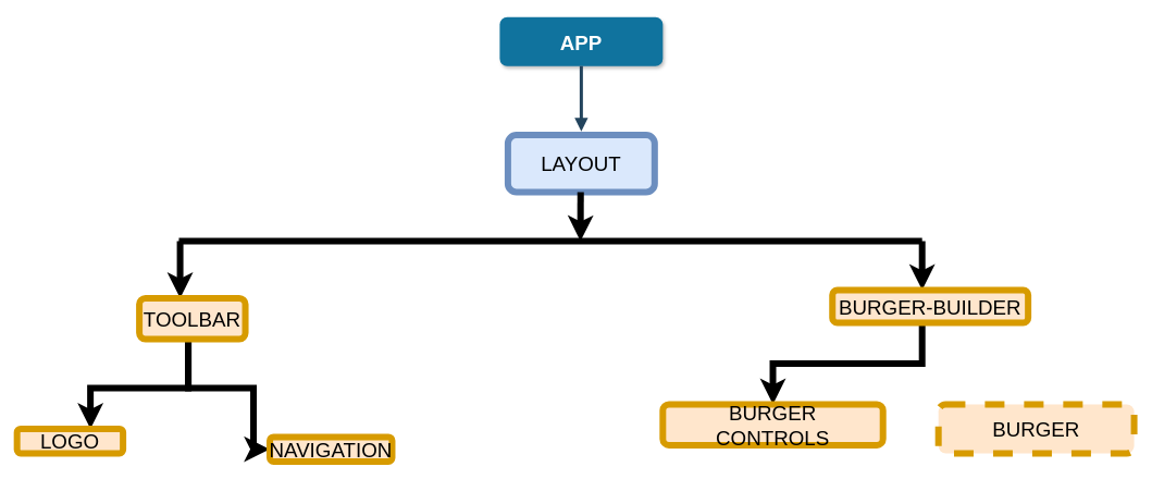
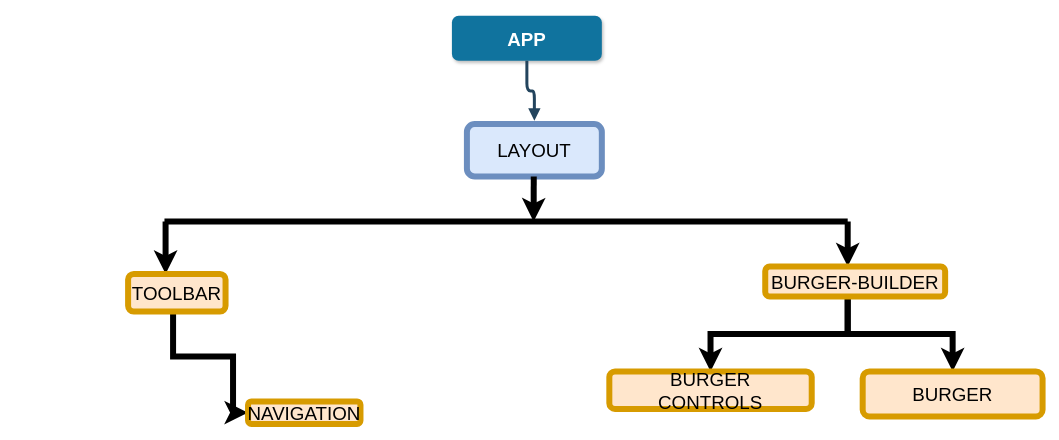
  <mxCell id="0" />
  <mxCell id="1" parent="0" />
- <mxCell id="2" value="APP" style="rounded=1;fillColor=#10739E;strokeColor=none;shadow=1;gradientColor=none;fontStyle=1;fontColor=#FFFFFF;fontSize=25;" vertex="1" parent="1"><mxGeometry x="612" y="20.5" width="200" height="60" as="geometry" /></mxCell>
+ <mxCell id="2" value="APP" style="rounded=1;fillColor=#10739E;strokeColor=none;shadow=1;gradientColor=none;fontStyle=1;fontColor=#FFFFFF;fontSize=25;" vertex="1" parent="1"><mxGeometry x="602" y="20.5" width="200" height="60" as="geometry" /></mxCell>
  <mxCell id="3" value="" style="edgeStyle=elbowEdgeStyle;elbow=vertical;strokeWidth=4;endArrow=block;endFill=1;fontStyle=1;strokeColor=#23445D;" edge="1" parent="1" source="2"><mxGeometry x="22" y="165.5" width="100" height="100" as="geometry"><mxPoint x="-38" y="80.5" as="sourcePoint" /><mxPoint x="712" y="160.5" as="targetPoint" /></mxGeometry></mxCell>
  <mxCell id="4" value="LAYOUT" style="rounded=1;whiteSpace=wrap;html=1;strokeWidth=8;fontSize=25;fillColor=#dae8fc;strokeColor=#6c8ebf;" vertex="1" parent="1"><mxGeometry x="622" y="165" width="180" height="70" as="geometry" /></mxCell>
  <mxCell id="5" value="" style="endArrow=classic;html=1;strokeWidth=8;fontSize=25;" edge="1" parent="1"><mxGeometry width="50" height="50" relative="1" as="geometry"><mxPoint x="711.17" y="235" as="sourcePoint" /><mxPoint x="711" y="295" as="targetPoint" /></mxGeometry></mxCell>
  <mxCell id="6" value="" style="endArrow=none;html=1;strokeWidth=8;fontSize=25;" edge="1" parent="1"><mxGeometry width="50" height="50" relative="1" as="geometry"><mxPoint x="218.5" y="295" as="sourcePoint" /><mxPoint x="1130" y="295" as="targetPoint" /></mxGeometry></mxCell>
  <mxCell id="7" value="" style="endArrow=classic;html=1;strokeWidth=8;fontSize=25;" edge="1" parent="1"><mxGeometry width="50" height="50" relative="1" as="geometry"><mxPoint x="220" y="295" as="sourcePoint" /><mxPoint x="220" y="365" as="targetPoint" /></mxGeometry></mxCell>
  <mxCell id="8" value="" style="endArrow=classic;html=1;strokeWidth=8;fontSize=25;" edge="1" parent="1"><mxGeometry width="50" height="50" relative="1" as="geometry"><mxPoint x="1130" y="295" as="sourcePoint" /><mxPoint x="1130" y="355" as="targetPoint" /><Array as="points"><mxPoint x="1130" y="325" /></Array></mxGeometry></mxCell>
- <mxCell id="9" value="" style="edgeStyle=orthogonalEdgeStyle;rounded=0;orthogonalLoop=1;jettySize=auto;html=1;strokeWidth=8;fontSize=25;" edge="1" parent="1" source="11" target="15"><mxGeometry relative="1" as="geometry"><Array as="points"><mxPoint x="230" y="475" /><mxPoint x="110" y="475" /></Array></mxGeometry></mxCell>
  <mxCell id="10" value="" style="edgeStyle=orthogonalEdgeStyle;rounded=0;orthogonalLoop=1;jettySize=auto;html=1;strokeWidth=8;fontSize=25;" edge="1" parent="1" source="11" target="16"><mxGeometry relative="1" as="geometry"><mxPoint x="350" y="525" as="targetPoint" /><Array as="points"><mxPoint x="230" y="475" /><mxPoint x="310" y="475" /></Array></mxGeometry></mxCell>
  <mxCell id="11" value="TOOLBAR" style="rounded=1;whiteSpace=wrap;html=1;strokeWidth=8;fontSize=25;fillColor=#ffe6cc;strokeColor=#d79b00;" vertex="1" parent="1"><mxGeometry x="170" y="365" width="130" height="50" as="geometry" /></mxCell>
+ <mxCell id="12" value="" style="edgeStyle=orthogonalEdgeStyle;rounded=0;orthogonalLoop=1;jettySize=auto;html=1;strokeWidth=8;fontSize=25;" edge="1" parent="1" source="14" target="17"><mxGeometry relative="1" as="geometry"><Array as="points"><mxPoint x="1130" y="445" /><mxPoint x="1270" y="445" /></Array></mxGeometry></mxCell>
  <mxCell id="13" value="" style="edgeStyle=orthogonalEdgeStyle;rounded=0;orthogonalLoop=1;jettySize=auto;html=1;strokeWidth=8;fontSize=25;" edge="1" parent="1" source="14" target="18"><mxGeometry relative="1" as="geometry"><Array as="points"><mxPoint x="1130" y="445" /><mxPoint x="947" y="445" /></Array></mxGeometry></mxCell>
  <mxCell id="14" value="BURGER-BUILDER" style="rounded=1;whiteSpace=wrap;html=1;strokeWidth=8;fontSize=25;fillColor=#ffe6cc;strokeColor=#d79b00;" vertex="1" parent="1"><mxGeometry x="1020" y="355" width="240" height="40" as="geometry" /></mxCell>
- <mxCell id="15" value="LOGO" style="whiteSpace=wrap;html=1;rounded=1;fontSize=25;strokeColor=#d79b00;strokeWidth=8;fillColor=#ffe6cc;" vertex="1" parent="1"><mxGeometry x="20" y="525" width="130" height="30" as="geometry" /></mxCell>
  <mxCell id="16" value="NAVIGATION" style="rounded=1;whiteSpace=wrap;html=1;strokeWidth=8;fontSize=25;fillColor=#ffe6cc;strokeColor=#d79b00;" vertex="1" parent="1"><mxGeometry x="330" y="535" width="150" height="30" as="geometry" /></mxCell>
- <mxCell id="17" value="BURGER" style="rounded=1;whiteSpace=wrap;html=1;strokeWidth=8;fontSize=25;fillColor=#ffe6cc;strokeColor=#d79b00;dashed=1;" vertex="1" parent="1"><mxGeometry x="1150" y="495" width="240" height="60" as="geometry" /></mxCell>
+ <mxCell id="17" value="BURGER" style="rounded=1;whiteSpace=wrap;html=1;strokeWidth=8;fontSize=25;fillColor=#ffe6cc;strokeColor=#d79b00;" vertex="1" parent="1"><mxGeometry x="1150" y="495" width="240" height="60" as="geometry" /></mxCell>
  <mxCell id="18" value="BURGER&lt;br&gt;CONTROLS" style="rounded=1;whiteSpace=wrap;html=1;strokeWidth=8;fontSize=25;fillColor=#ffe6cc;strokeColor=#d79b00;" vertex="1" parent="1"><mxGeometry x="812" y="495" width="270" height="50" as="geometry" /></mxCell>
